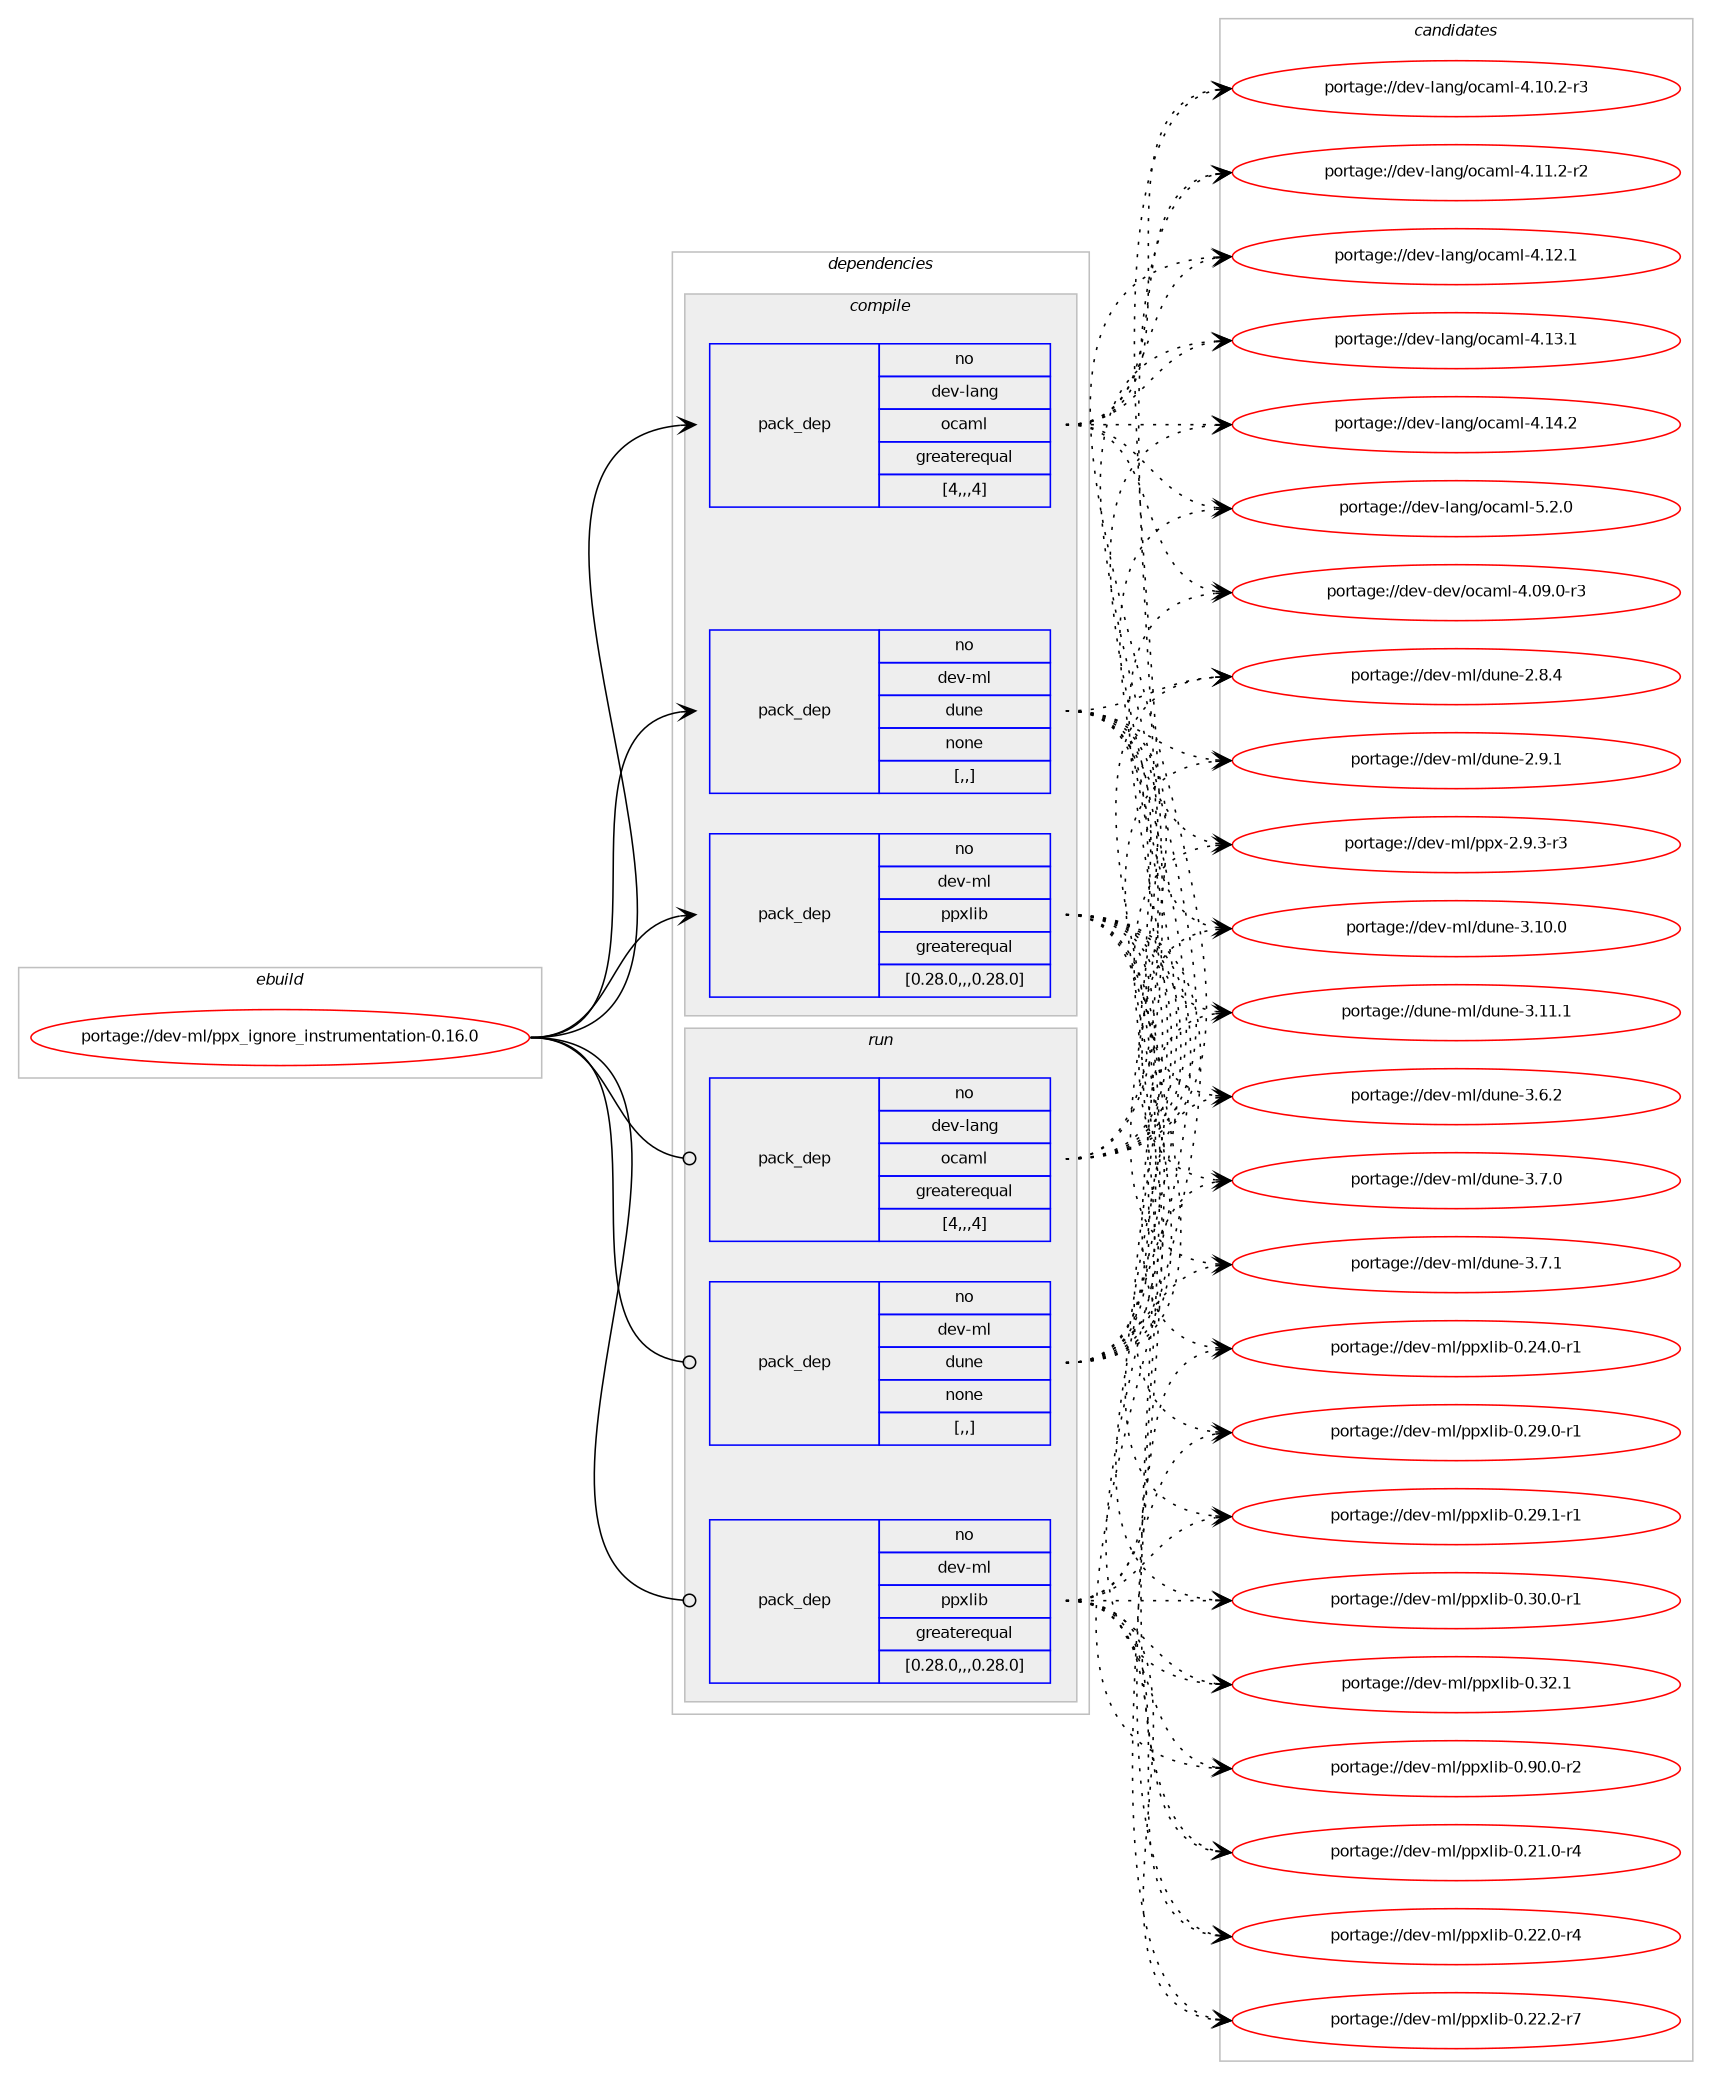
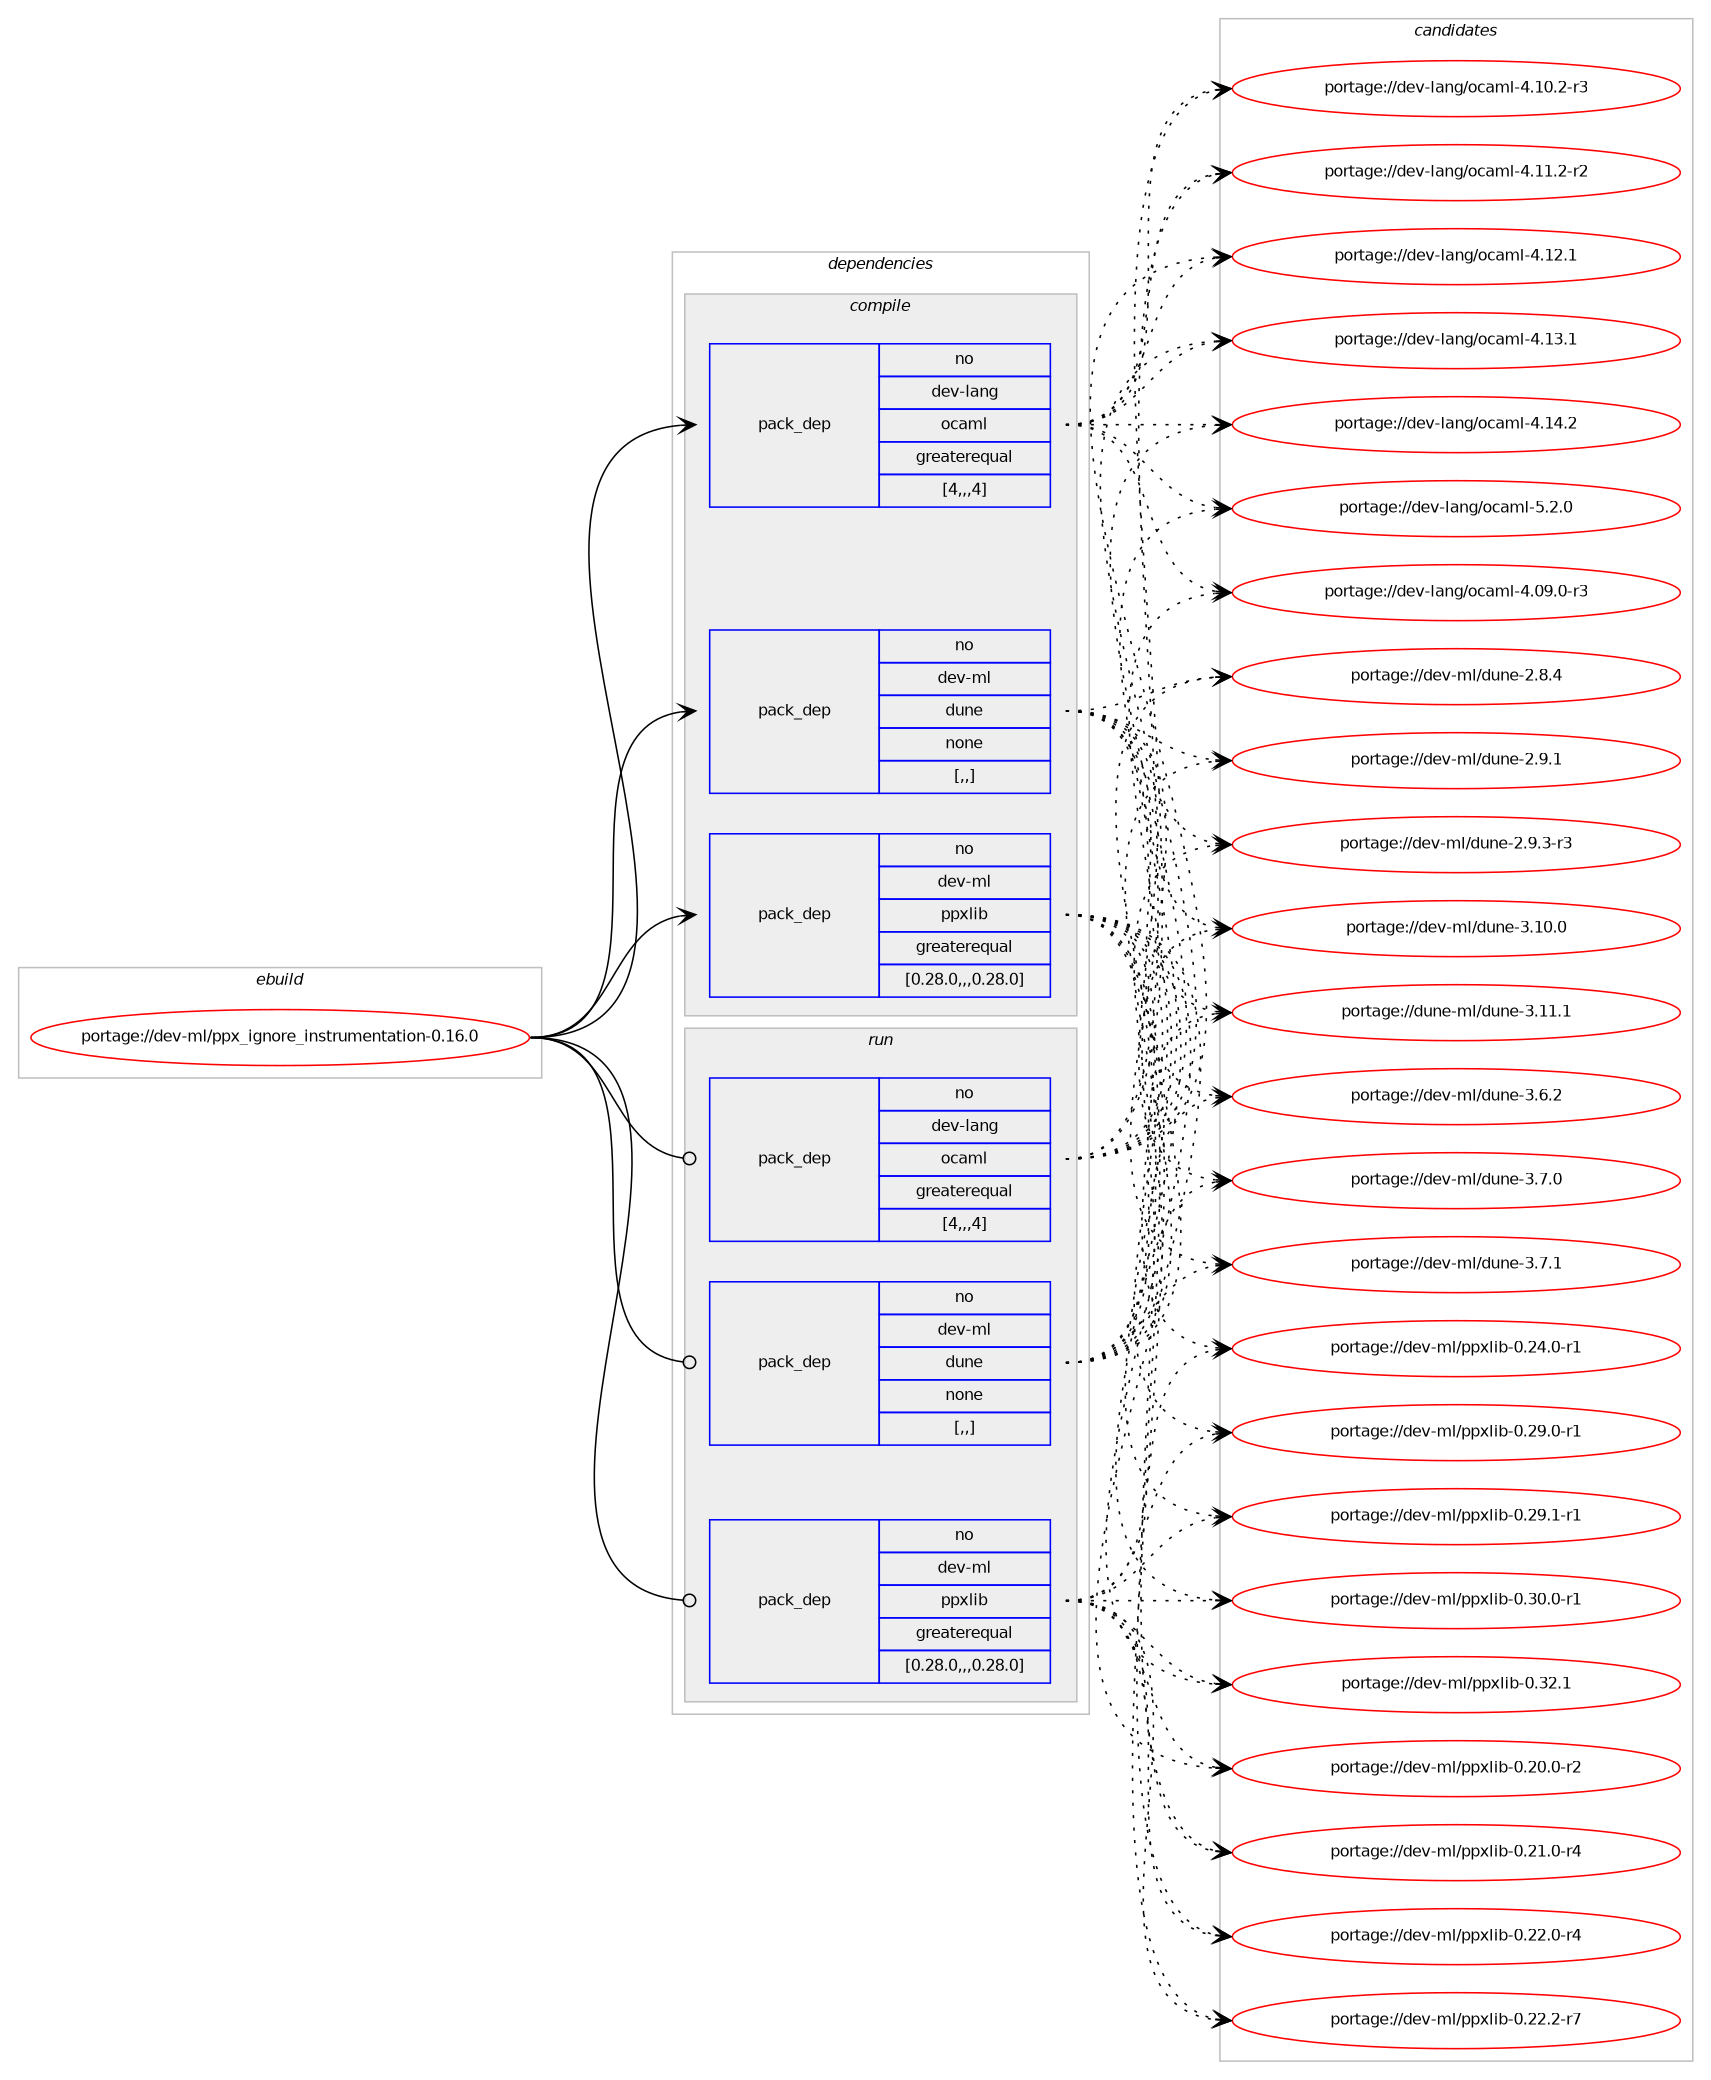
  digraph {
    compound=true
    concentrate=true
    fontname=Helvetica
    fontsize=10
    newrank=true
    rankdir=LR
    ranksep=1.5
    node [color=red fontname=Helvetica fontsize=10]
    edge [arrowhead=vee headport=w style=dotted tailport=e weight=100]
    n1 [label="portage://dev-ml/ppx_ignore_instrumentation-0.16.0" width=4]
    n2 [color=blue label=<<TABLE BORDER="0" CELLBORDER="1" CELLSPACING="0" CELLPADDING="4" WIDTH="220"><TR><TD ROWSPAN="6" CELLPADDING="30">pack_dep</TD></TR><TR><TD WIDTH="110">no</TD></TR><TR><TD>dev-lang</TD></TR><TR><TD>ocaml</TD></TR><TR><TD>greaterequal</TD></TR><TR><TD>[4,,,4]</TD></TR></TABLE>> shape=none]
    n3 [color=blue label=<<TABLE BORDER="0" CELLBORDER="1" CELLSPACING="0" CELLPADDING="4" WIDTH="220"><TR><TD ROWSPAN="6" CELLPADDING="30">pack_dep</TD></TR><TR><TD WIDTH="110">no</TD></TR><TR><TD>dev-ml</TD></TR><TR><TD>dune</TD></TR><TR><TD>none</TD></TR><TR><TD>[,,]</TD></TR></TABLE>> shape=none]
    n4 [color=blue label=<<TABLE BORDER="0" CELLBORDER="1" CELLSPACING="0" CELLPADDING="4" WIDTH="220"><TR><TD ROWSPAN="6" CELLPADDING="30">pack_dep</TD></TR><TR><TD WIDTH="110">no</TD></TR><TR><TD>dev-ml</TD></TR><TR><TD>ppxlib</TD></TR><TR><TD>greaterequal</TD></TR><TR><TD>[0.28.0,,,0.28.0]</TD></TR></TABLE>> shape=none]
    n5 [color=blue label=<<TABLE BORDER="0" CELLBORDER="1" CELLSPACING="0" CELLPADDING="4" WIDTH="220"><TR><TD ROWSPAN="6" CELLPADDING="30">pack_dep</TD></TR><TR><TD WIDTH="110">no</TD></TR><TR><TD>dev-lang</TD></TR><TR><TD>ocaml</TD></TR><TR><TD>greaterequal</TD></TR><TR><TD>[4,,,4]</TD></TR></TABLE>> shape=none]
    n6 [color=blue label=<<TABLE BORDER="0" CELLBORDER="1" CELLSPACING="0" CELLPADDING="4" WIDTH="220"><TR><TD ROWSPAN="6" CELLPADDING="30">pack_dep</TD></TR><TR><TD WIDTH="110">no</TD></TR><TR><TD>dev-ml</TD></TR><TR><TD>dune</TD></TR><TR><TD>none</TD></TR><TR><TD>[,,]</TD></TR></TABLE>> shape=none]
    n7 [color=blue label=<<TABLE BORDER="0" CELLBORDER="1" CELLSPACING="0" CELLPADDING="4" WIDTH="220"><TR><TD ROWSPAN="6" CELLPADDING="30">pack_dep</TD></TR><TR><TD WIDTH="110">no</TD></TR><TR><TD>dev-ml</TD></TR><TR><TD>ppxlib</TD></TR><TR><TD>greaterequal</TD></TR><TR><TD>[0.28.0,,,0.28.0]</TD></TR></TABLE>> shape=none]
-   n8 [label="portage://dev-dev/ocaml-4.09.0-r3" width=4]
+   n8 [label="portage://dev-lang/ocaml-4.09.0-r3" width=4]
    n9 [label="portage://dev-lang/ocaml-4.10.2-r3" width=4]
    n10 [label="portage://dev-lang/ocaml-4.11.2-r2" width=4]
    n11 [label="portage://dev-lang/ocaml-4.12.1" width=4]
    n12 [label="portage://dev-lang/ocaml-4.13.1" width=4]
    n13 [label="portage://dev-lang/ocaml-4.14.2" width=4]
    n14 [label="portage://dev-lang/ocaml-5.2.0" width=4]
    n15 [label="portage://dev-ml/dune-2.8.4" width=4]
    n16 [label="portage://dev-ml/dune-2.9.1" width=4]
-   n17 [label="portage://dev-ml/ppx-2.9.3-r3" width=4]
+   n17 [label="portage://dev-ml/dune-2.9.3-r3" width=4]
    n18 [label="portage://dev-ml/dune-3.10.0" width=4]
    n19 [label="portage://dune-ml/dune-3.11.1" width=4]
    n20 [label="portage://dev-ml/dune-3.6.2" width=4]
    n21 [label="portage://dev-ml/dune-3.7.0" width=4]
    n22 [label="portage://dev-ml/dune-3.7.1" width=4]
-   n23 [label="portage://dev-ml/ppxlib-0.90.0-r2" width=4]
+   n23 [label="portage://dev-ml/ppxlib-0.20.0-r2" width=4]
    n24 [label="portage://dev-ml/ppxlib-0.21.0-r4" width=4]
    n25 [label="portage://dev-ml/ppxlib-0.22.0-r4" width=4]
    n26 [label="portage://dev-ml/ppxlib-0.22.2-r7" width=4]
    n27 [label="portage://dev-ml/ppxlib-0.24.0-r1" width=4]
    n28 [label="portage://dev-ml/ppxlib-0.29.0-r1" width=4]
    n29 [label="portage://dev-ml/ppxlib-0.29.1-r1" width=4]
    n30 [label="portage://dev-ml/ppxlib-0.30.0-r1" width=4]
    n31 [label="portage://dev-ml/ppxlib-0.32.1" width=4]
    subgraph cluster_1 {
      color=gray
      label=<<i>ebuild</i>>
      rank=same
      n1
    }
    subgraph cluster_2 {
      color=gray
      label=<<i>dependencies</i>>
      subgraph cluster_3 {
        color=gray
        fillcolor="#eeeeee"
        label=<<i>compile</i>>
        style=filled
        subgraph sub_4 {
          color=gray
          fillcolor="#eeeeee"
          label=<<i>compile</i>>
          style=filled
          n2
        }
        subgraph sub_5 {
          color=gray
          fillcolor="#eeeeee"
          label=<<i>compile</i>>
          style=filled
          n3
        }
        subgraph sub_6 {
          color=gray
          fillcolor="#eeeeee"
          label=<<i>compile</i>>
          style=filled
          n4
        }
      }
      subgraph cluster_7 {
        color=gray
        fillcolor="#eeeeee"
        label=<<i>compile and run</i>>
        style=filled
      }
      subgraph cluster_8 {
        color=gray
        fillcolor="#eeeeee"
        label=<<i>run</i>>
        style=filled
        subgraph sub_9 {
          color=gray
          fillcolor="#eeeeee"
          label=<<i>run</i>>
          style=filled
          n5
        }
        subgraph sub_10 {
          color=gray
          fillcolor="#eeeeee"
          label=<<i>run</i>>
          style=filled
          n6
        }
        subgraph sub_11 {
          color=gray
          fillcolor="#eeeeee"
          label=<<i>run</i>>
          style=filled
          n7
        }
      }
    }
    subgraph cluster_12 {
      color=gray
      label=<<i>candidates</i>>
      rank=same
      subgraph sub_13 {
        color=black
        label=<<i>candidates</i>>
        nodesep=1
        rank=same
        n8
        n9
        n10
        n11
        n12
        n13
        n14
      }
      subgraph sub_14 {
        color=black
        label=<<i>candidates</i>>
        nodesep=1
        rank=same
        n15
        n16
        n17
        n18
        n19
        n20
        n21
        n22
      }
      subgraph sub_15 {
        color=black
        label=<<i>candidates</i>>
        nodesep=1
        rank=same
        n23
        n24
        n25
        n26
        n27
        n28
        n29
        n30
        n31
      }
      subgraph sub_16 {
        color=black
        label=<<i>candidates</i>>
        nodesep=1
        rank=same
        n8
        n9
        n10
        n11
        n12
        n13
        n14
      }
      subgraph sub_17 {
        color=black
        label=<<i>candidates</i>>
        nodesep=1
        rank=same
        n15
        n16
        n17
        n18
        n19
        n20
        n21
        n22
      }
      subgraph sub_18 {
        color=black
        label=<<i>candidates</i>>
        nodesep=1
        rank=same
        n23
        n24
        n25
        n26
        n27
        n28
        n29
        n30
        n31
      }
    }
    n1 -> n2 [style=solid weight=20]
    n1 -> n3 [style=solid weight=20]
    n1 -> n4 [style=solid weight=20]
    n1 -> n5 [arrowhead=odot style=solid weight=20]
    n1 -> n6 [arrowhead=odot style=solid weight=20]
    n1 -> n7 [arrowhead=odot style=solid weight=20]
    n2 -> n8
    n2 -> n9
    n2 -> n10
    n2 -> n11
    n2 -> n12
    n2 -> n13
    n2 -> n14
    n3 -> n15
    n3 -> n16
    n3 -> n17
    n3 -> n18
    n3 -> n19
    n3 -> n20
    n3 -> n21
    n3 -> n22
    n4 -> n23
    n4 -> n24
    n4 -> n25
    n4 -> n26
    n4 -> n27
    n4 -> n28
    n4 -> n29
    n4 -> n30
    n4 -> n31
    n5 -> n8
    n5 -> n9
    n5 -> n10
    n5 -> n11
    n5 -> n12
    n5 -> n13
    n5 -> n14
    n6 -> n15
    n6 -> n16
    n6 -> n17
    n6 -> n18
    n6 -> n19
    n6 -> n20
    n6 -> n21
    n6 -> n22
    n7 -> n23
    n7 -> n24
    n7 -> n25
    n7 -> n26
    n7 -> n27
    n7 -> n28
    n7 -> n29
    n7 -> n30
    n7 -> n31
  }
